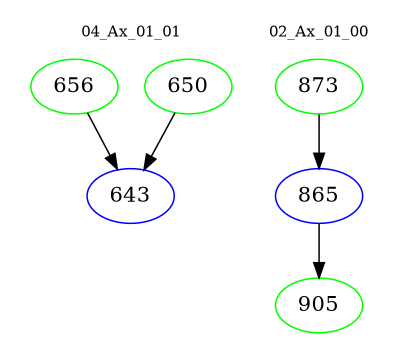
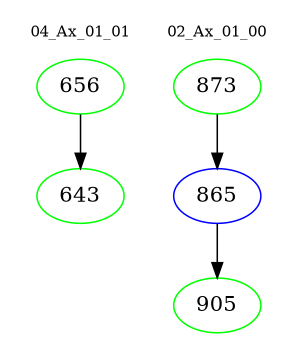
  digraph {
    node [color=green]
    edge [color=black]
-   n1 [label=650]
-   n2 [color=blue label=643]
+   n2 [label=643]
    n3 [label=656]
    n4 [label=873]
    n5 [color=blue label=865]
    n6 [label=905]
    subgraph cluster_1 {
      color=white
      fontsize=10
      label="04_Ax_01_01"
-     n1
      n2
      n3
    }
    subgraph cluster_2 {
      color=white
      fontsize=10
      label="02_Ax_01_00"
      n4
      n5
      n6
    }
-   n1 -> n2
    n3 -> n2
    n4 -> n5
    n5 -> n6
  }
